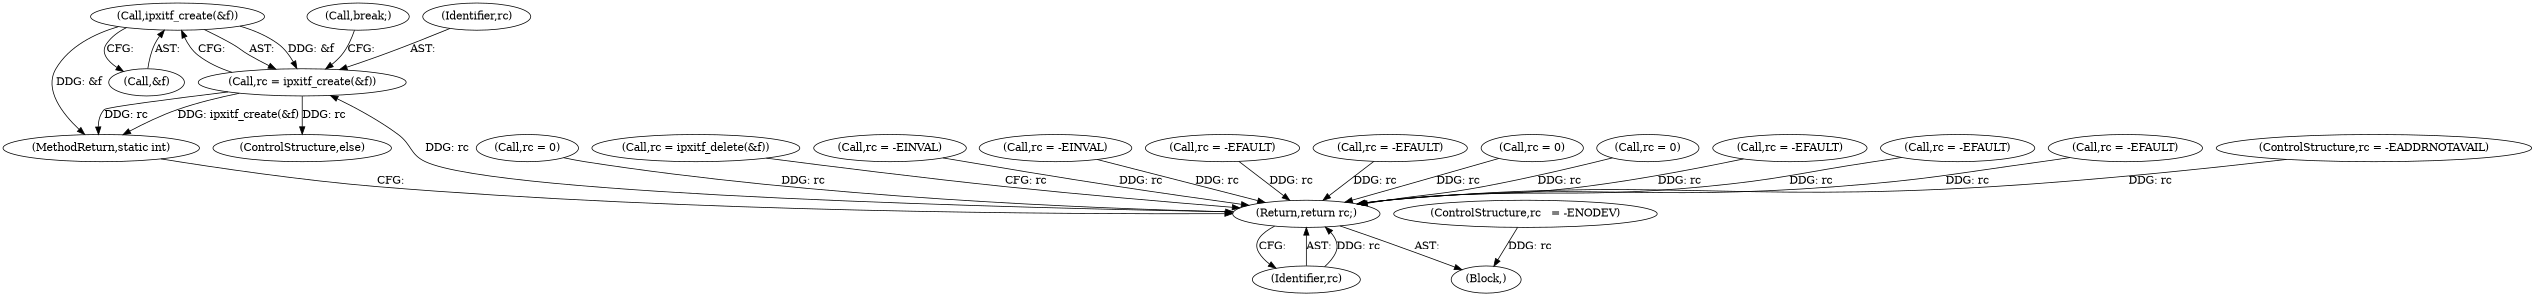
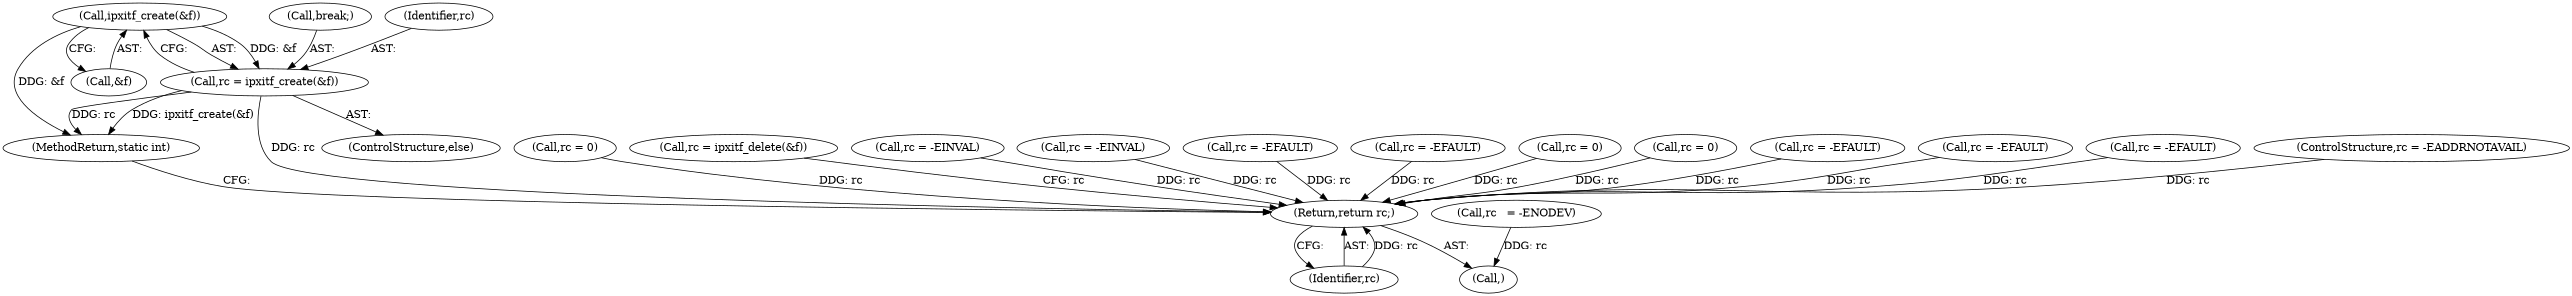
  digraph {
    n1 [label="(Call,ipxitf_create(&f))"]
    n2 [label="(Call,rc = ipxitf_create(&f))"]
    n3 [label="(MethodReturn,static int)"]
    n4 [label="(Call,&f)"]
    n5 [label="(Return,return rc;)"]
    n6 [label="(ControlStructure,else)"]
-   n7 [label="(Block,)"]
+   n7 [label="(Call,)"]
    n8 [label="(Identifier,rc)"]
    n9 [label="(Call,rc = 0)"]
    n10 [label="(Call,rc = ipxitf_delete(&f))"]
    n11 [label="(Call,rc = -EINVAL)"]
    n12 [label="(Call,rc = -EINVAL)"]
    n13 [label="(Call,rc = -EFAULT)"]
    n14 [label="(Call,rc = -EFAULT)"]
    n15 [label="(Call,rc = 0)"]
    n16 [label="(Call,rc = 0)"]
    n17 [label="(Call,break;)"]
-   n18 [label="(ControlStructure,rc   = -ENODEV)"]
+   n18 [label="(Call,rc   = -ENODEV)"]
    n19 [label="(Identifier,rc)"]
    n20 [label="(Call,rc = -EFAULT)"]
    n21 [label="(Call,rc = -EFAULT)"]
    n22 [label="(Call,rc = -EFAULT)"]
    n23 [label="(ControlStructure,rc = -EADDRNOTAVAIL)"]
    n1 -> n2 [label="AST: "]
    n1 -> n2 [label="DDG: &f"]
    n1 -> n3 [label="DDG: &f"]
    n1 -> n4 [label="CFG: "]
    n2 -> n1 [label="CFG: "]
    n2 -> n3 [label="DDG: ipxitf_create(&f)"]
    n2 -> n3 [label="DDG: rc"]
-   n5 -> n2 [label="DDG: rc"]
-   n2 -> n6 [label="DDG: rc"]
+   n2 -> n5 [label="DDG: rc"]
+   n2 -> n6 [label="AST: "]
    n3 -> n5 [label="CFG: "]
    n4 -> n1 [label="AST: "]
    n5 -> n7 [label="AST: "]
    n5 -> n8 [label="CFG: "]
    n8 -> n5 [label="AST: "]
    n8 -> n5 [label="DDG: rc"]
    n9 -> n5 [label="DDG: rc"]
    n10 -> n5 [label="CFG: rc"]
    n11 -> n5 [label="DDG: rc"]
    n12 -> n5 [label="DDG: rc"]
    n13 -> n5 [label="DDG: rc"]
    n14 -> n5 [label="DDG: rc"]
    n15 -> n5 [label="DDG: rc"]
    n16 -> n5 [label="DDG: rc"]
-   n17 -> n2 [label="CFG: "]
+   n17 -> n2 [label="AST: "]
    n18 -> n7 [label="DDG: rc"]
    n19 -> n2 [label="AST: "]
    n20 -> n5 [label="DDG: rc"]
    n21 -> n5 [label="DDG: rc"]
    n22 -> n5 [label="DDG: rc"]
    n23 -> n5 [label="DDG: rc"]
  }
